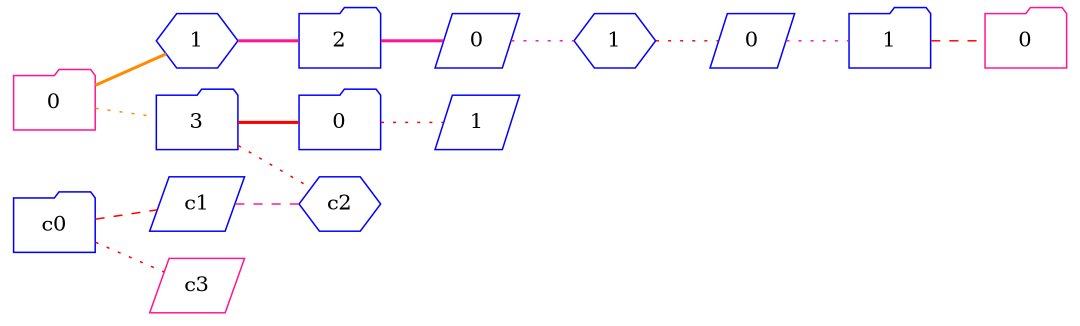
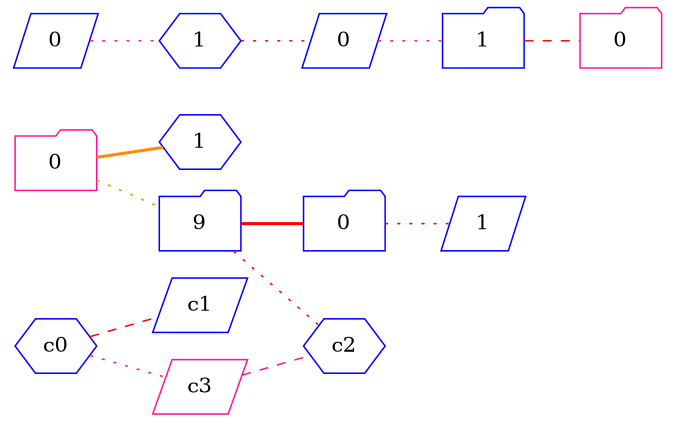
  graph {
    rankdir=LR
    node [color=blue shape=folder]
    edge [color=deeppink style=dotted]
    n1 [color=deeppink label=0]
    n2 [label=1 shape=hexagon]
-   n3 [label=3]
-   n4 [label=2]
+   n3 [label=9]
    n5 [label=0]
    c2 [shape=hexagon]
    n7 [label=0 shape=parallelogram]
    n8 [label=1 shape=hexagon]
    n9 [label=0 shape=parallelogram]
    n10 [label=1]
    n11 [color=deeppink label=0]
    n12 [label=1 shape=parallelogram]
-   c0
+   c0 [shape=hexagon]
    c1 [shape=parallelogram]
    c3 [color=deeppink shape=parallelogram]
    n1 -- n2 [color=darkorange style=bold]
    n1 -- n3 [color=darkorange]
-   n2 -- n4 [style=bold]
    n3 -- n5 [color=red style=bold]
    n3 -- c2 [color=red]
-   n4 -- n7 [style=bold]
    n5 -- n12 [color=red]
    n7 -- n8
    n8 -- n9 [color=red]
    n9 -- n10
    n10 -- n11 [color=red style=dashed]
    c0 -- c1 [color=red style=dashed]
-   c0 -- c3 [color=red]
-   c1 -- c2 [style=dashed]
+   c0 -- c3
+   c3 -- c2 [style=dashed]
  }
